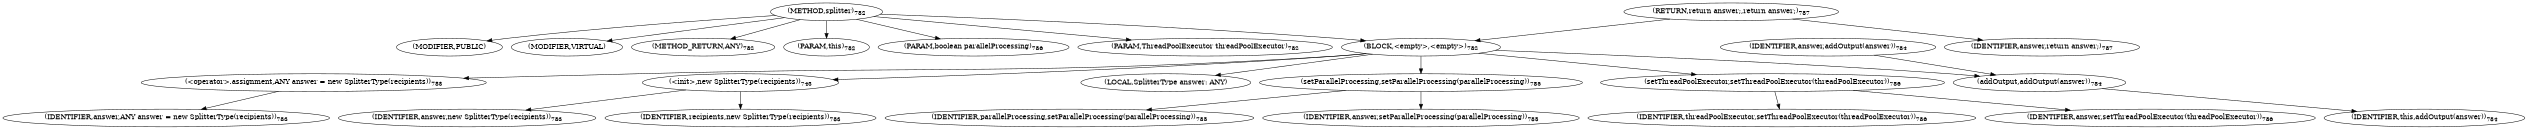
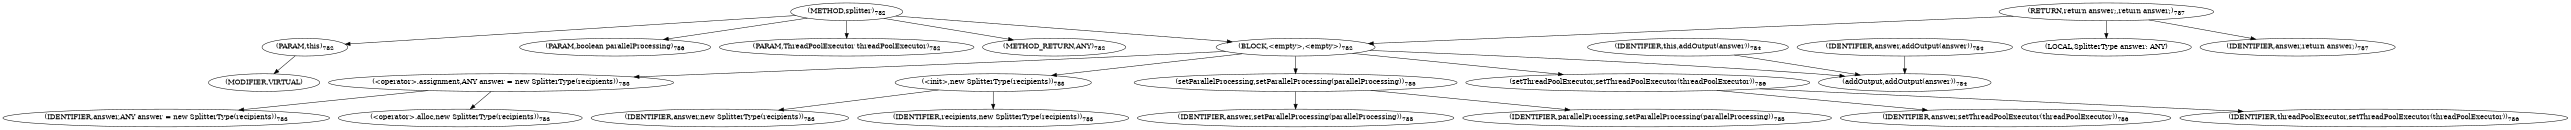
  digraph {
    n1 [label=<(METHOD,splitter)<SUB>782</SUB>>]
    n2 [label=<(PARAM,this)<SUB>782</SUB>>]
    n3 [label=<(PARAM,boolean parallelProcessing)<SUB>786</SUB>>]
    n4 [label=<(PARAM,ThreadPoolExecutor threadPoolExecutor)<SUB>782</SUB>>]
    n5 [label=<(BLOCK,&lt;empty&gt;,&lt;empty&gt;)<SUB>782</SUB>>]
-   n6 [label=<(MODIFIER,PUBLIC)>]
    n7 [label=<(MODIFIER,VIRTUAL)>]
    n8 [label=<(METHOD_RETURN,ANY)<SUB>782</SUB>>]
    n9 [label=<(LOCAL,SplitterType answer: ANY)>]
    n10 [label=<(&lt;operator&gt;.assignment,ANY answer = new SplitterType(recipients))<SUB>783</SUB>>]
-   n11 [label=<(&lt;init&gt;,new SplitterType(recipients))<SUB>743</SUB>>]
+   n11 [label=<(&lt;init&gt;,new SplitterType(recipients))<SUB>783</SUB>>]
    n12 [label=<(addOutput,addOutput(answer))<SUB>784</SUB>>]
    n13 [label=<(setParallelProcessing,setParallelProcessing(parallelProcessing))<SUB>785</SUB>>]
    n14 [label=<(setThreadPoolExecutor,setThreadPoolExecutor(threadPoolExecutor))<SUB>786</SUB>>]
    n15 [label=<(IDENTIFIER,answer,ANY answer = new SplitterType(recipients))<SUB>783</SUB>>]
+   n16 [label=<(&lt;operator&gt;.alloc,new SplitterType(recipients))<SUB>783</SUB>>]
    n17 [label=<(IDENTIFIER,answer,new SplitterType(recipients))<SUB>783</SUB>>]
    n18 [label=<(IDENTIFIER,recipients,new SplitterType(recipients))<SUB>783</SUB>>]
    n19 [label=<(IDENTIFIER,this,addOutput(answer))<SUB>784</SUB>>]
    n20 [label=<(IDENTIFIER,answer,setParallelProcessing(parallelProcessing))<SUB>785</SUB>>]
    n21 [label=<(IDENTIFIER,parallelProcessing,setParallelProcessing(parallelProcessing))<SUB>785</SUB>>]
    n22 [label=<(IDENTIFIER,answer,setThreadPoolExecutor(threadPoolExecutor))<SUB>786</SUB>>]
    n23 [label=<(IDENTIFIER,threadPoolExecutor,setThreadPoolExecutor(threadPoolExecutor))<SUB>786</SUB>>]
    n24 [label=<(RETURN,return answer;,return answer;)<SUB>787</SUB>>]
    n25 [label=<(IDENTIFIER,answer,return answer;)<SUB>787</SUB>>]
    n26 [label=<(IDENTIFIER,answer,addOutput(answer))<SUB>784</SUB>>]
    n1 -> n2
    n1 -> n3
    n1 -> n4
    n1 -> n5
-   n1 -> n6
-   n1 -> n7
+   n2 -> n7
    n1 -> n8
-   n5 -> n9
+   n24 -> n9
    n5 -> n10
    n5 -> n11
    n5 -> n12
    n5 -> n13
    n5 -> n14
    n10 -> n15
+   n10 -> n16
    n11 -> n17
    n11 -> n18
-   n12 -> n19
+   n19 -> n12
    n13 -> n20
    n13 -> n21
    n14 -> n22
    n14 -> n23
    n24 -> n5
    n24 -> n25
    n26 -> n12
  }
